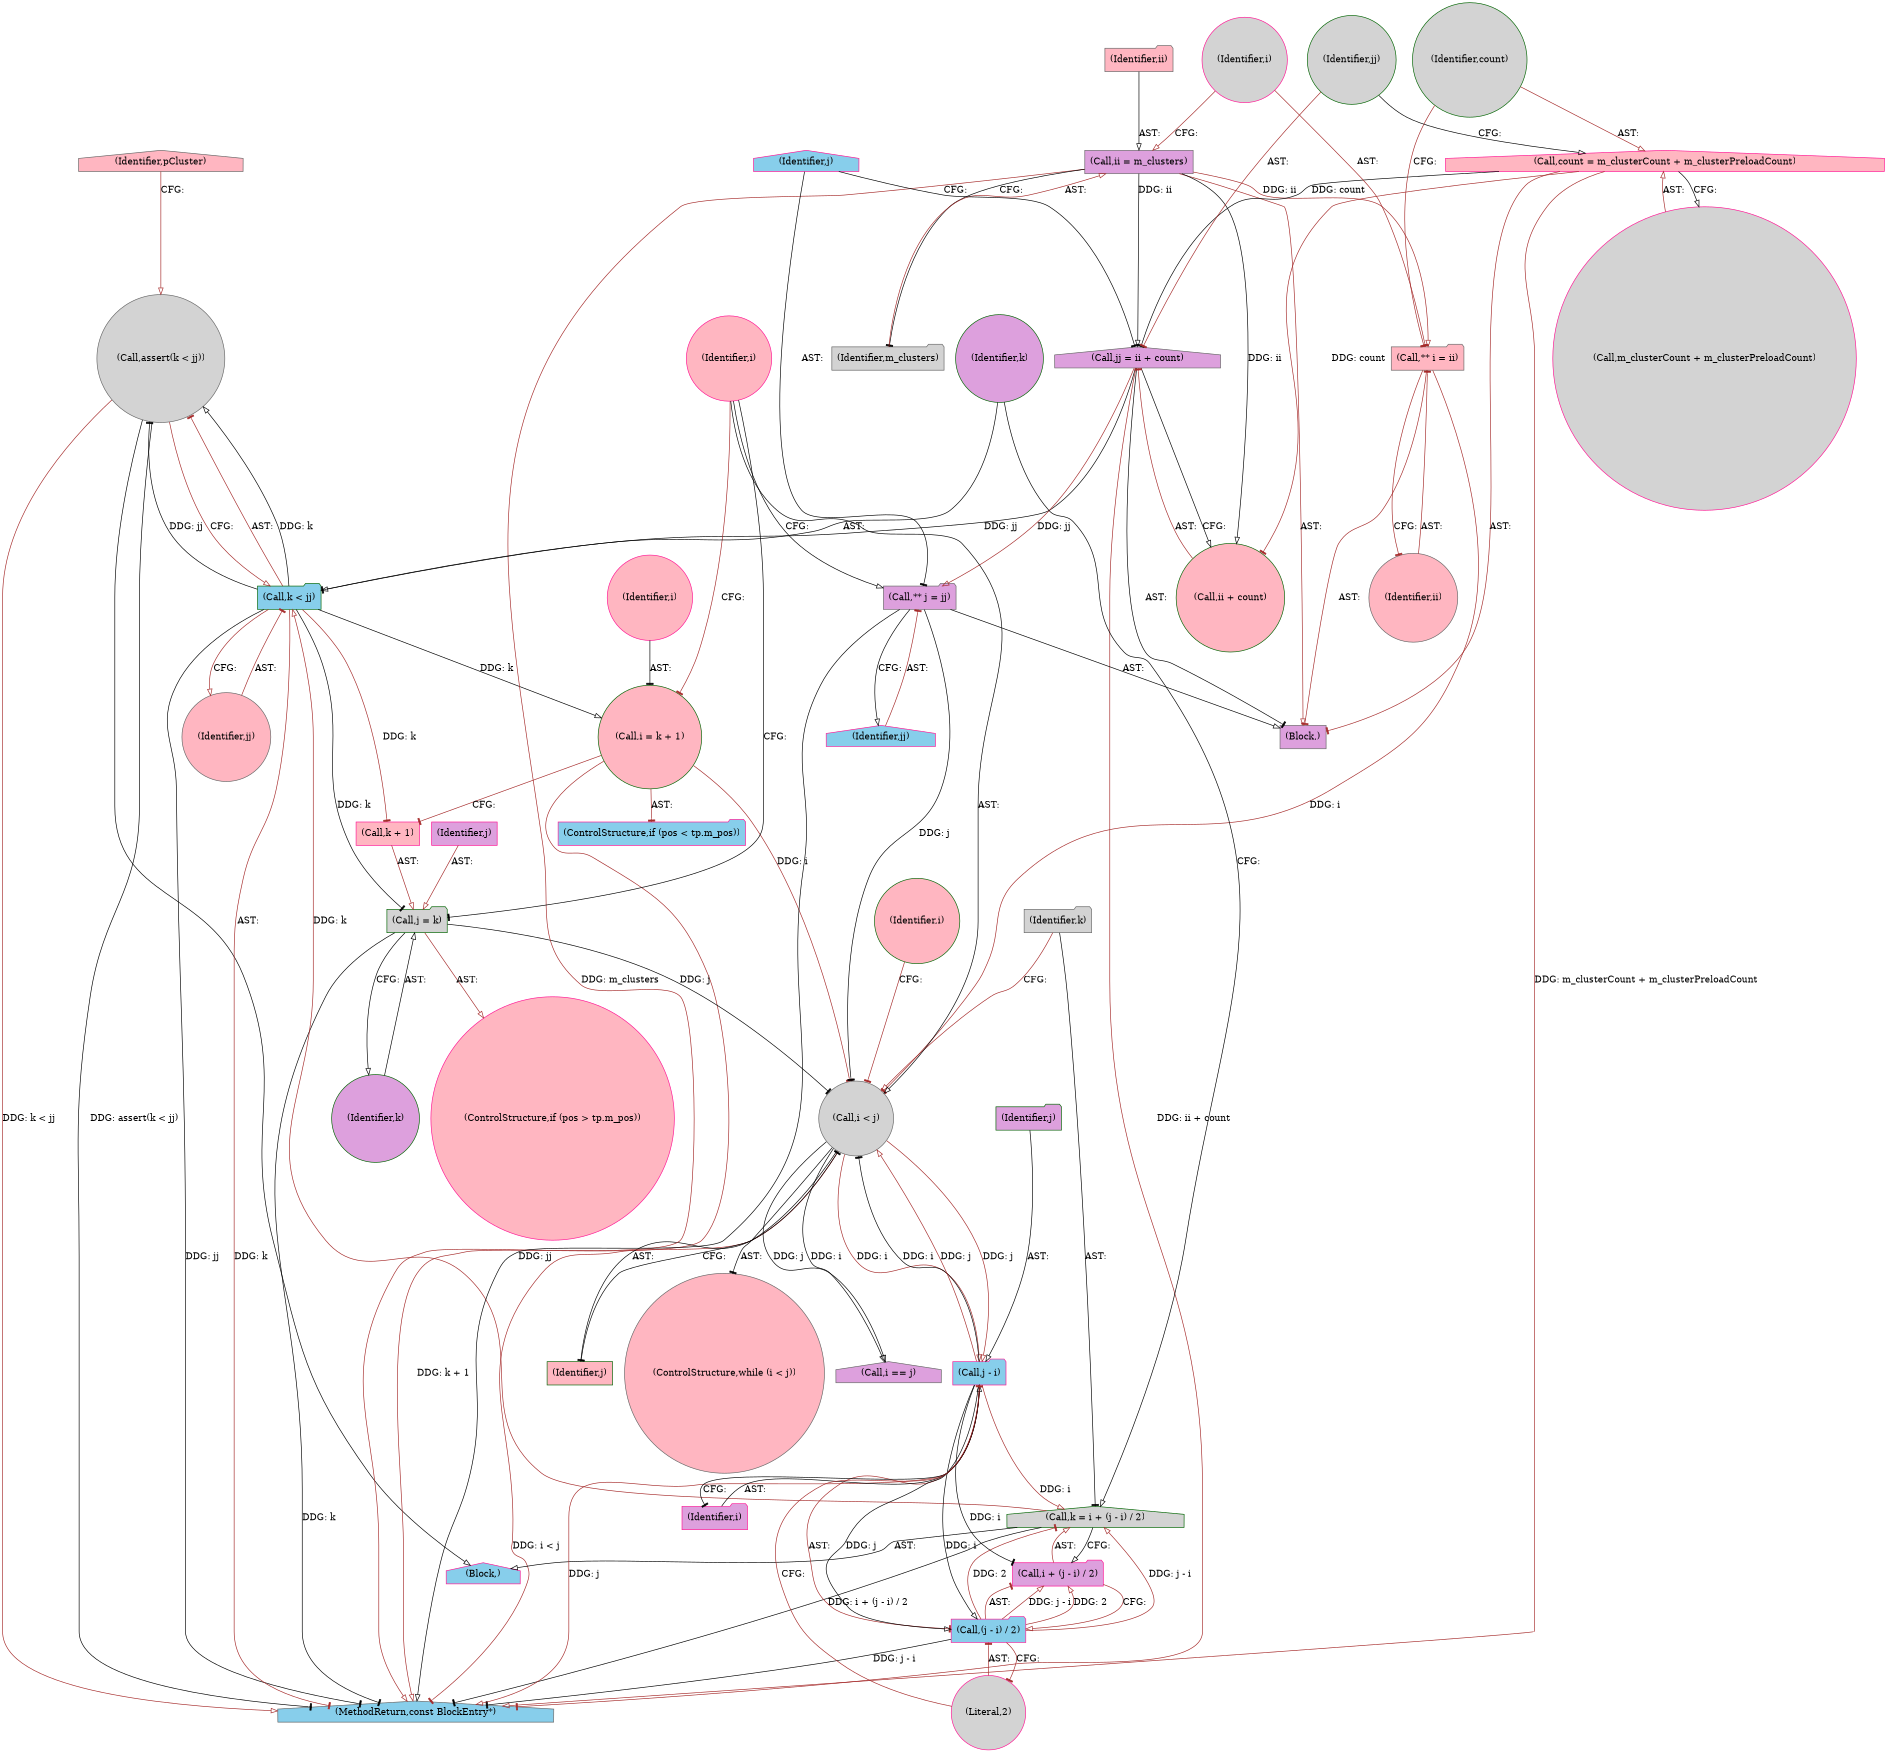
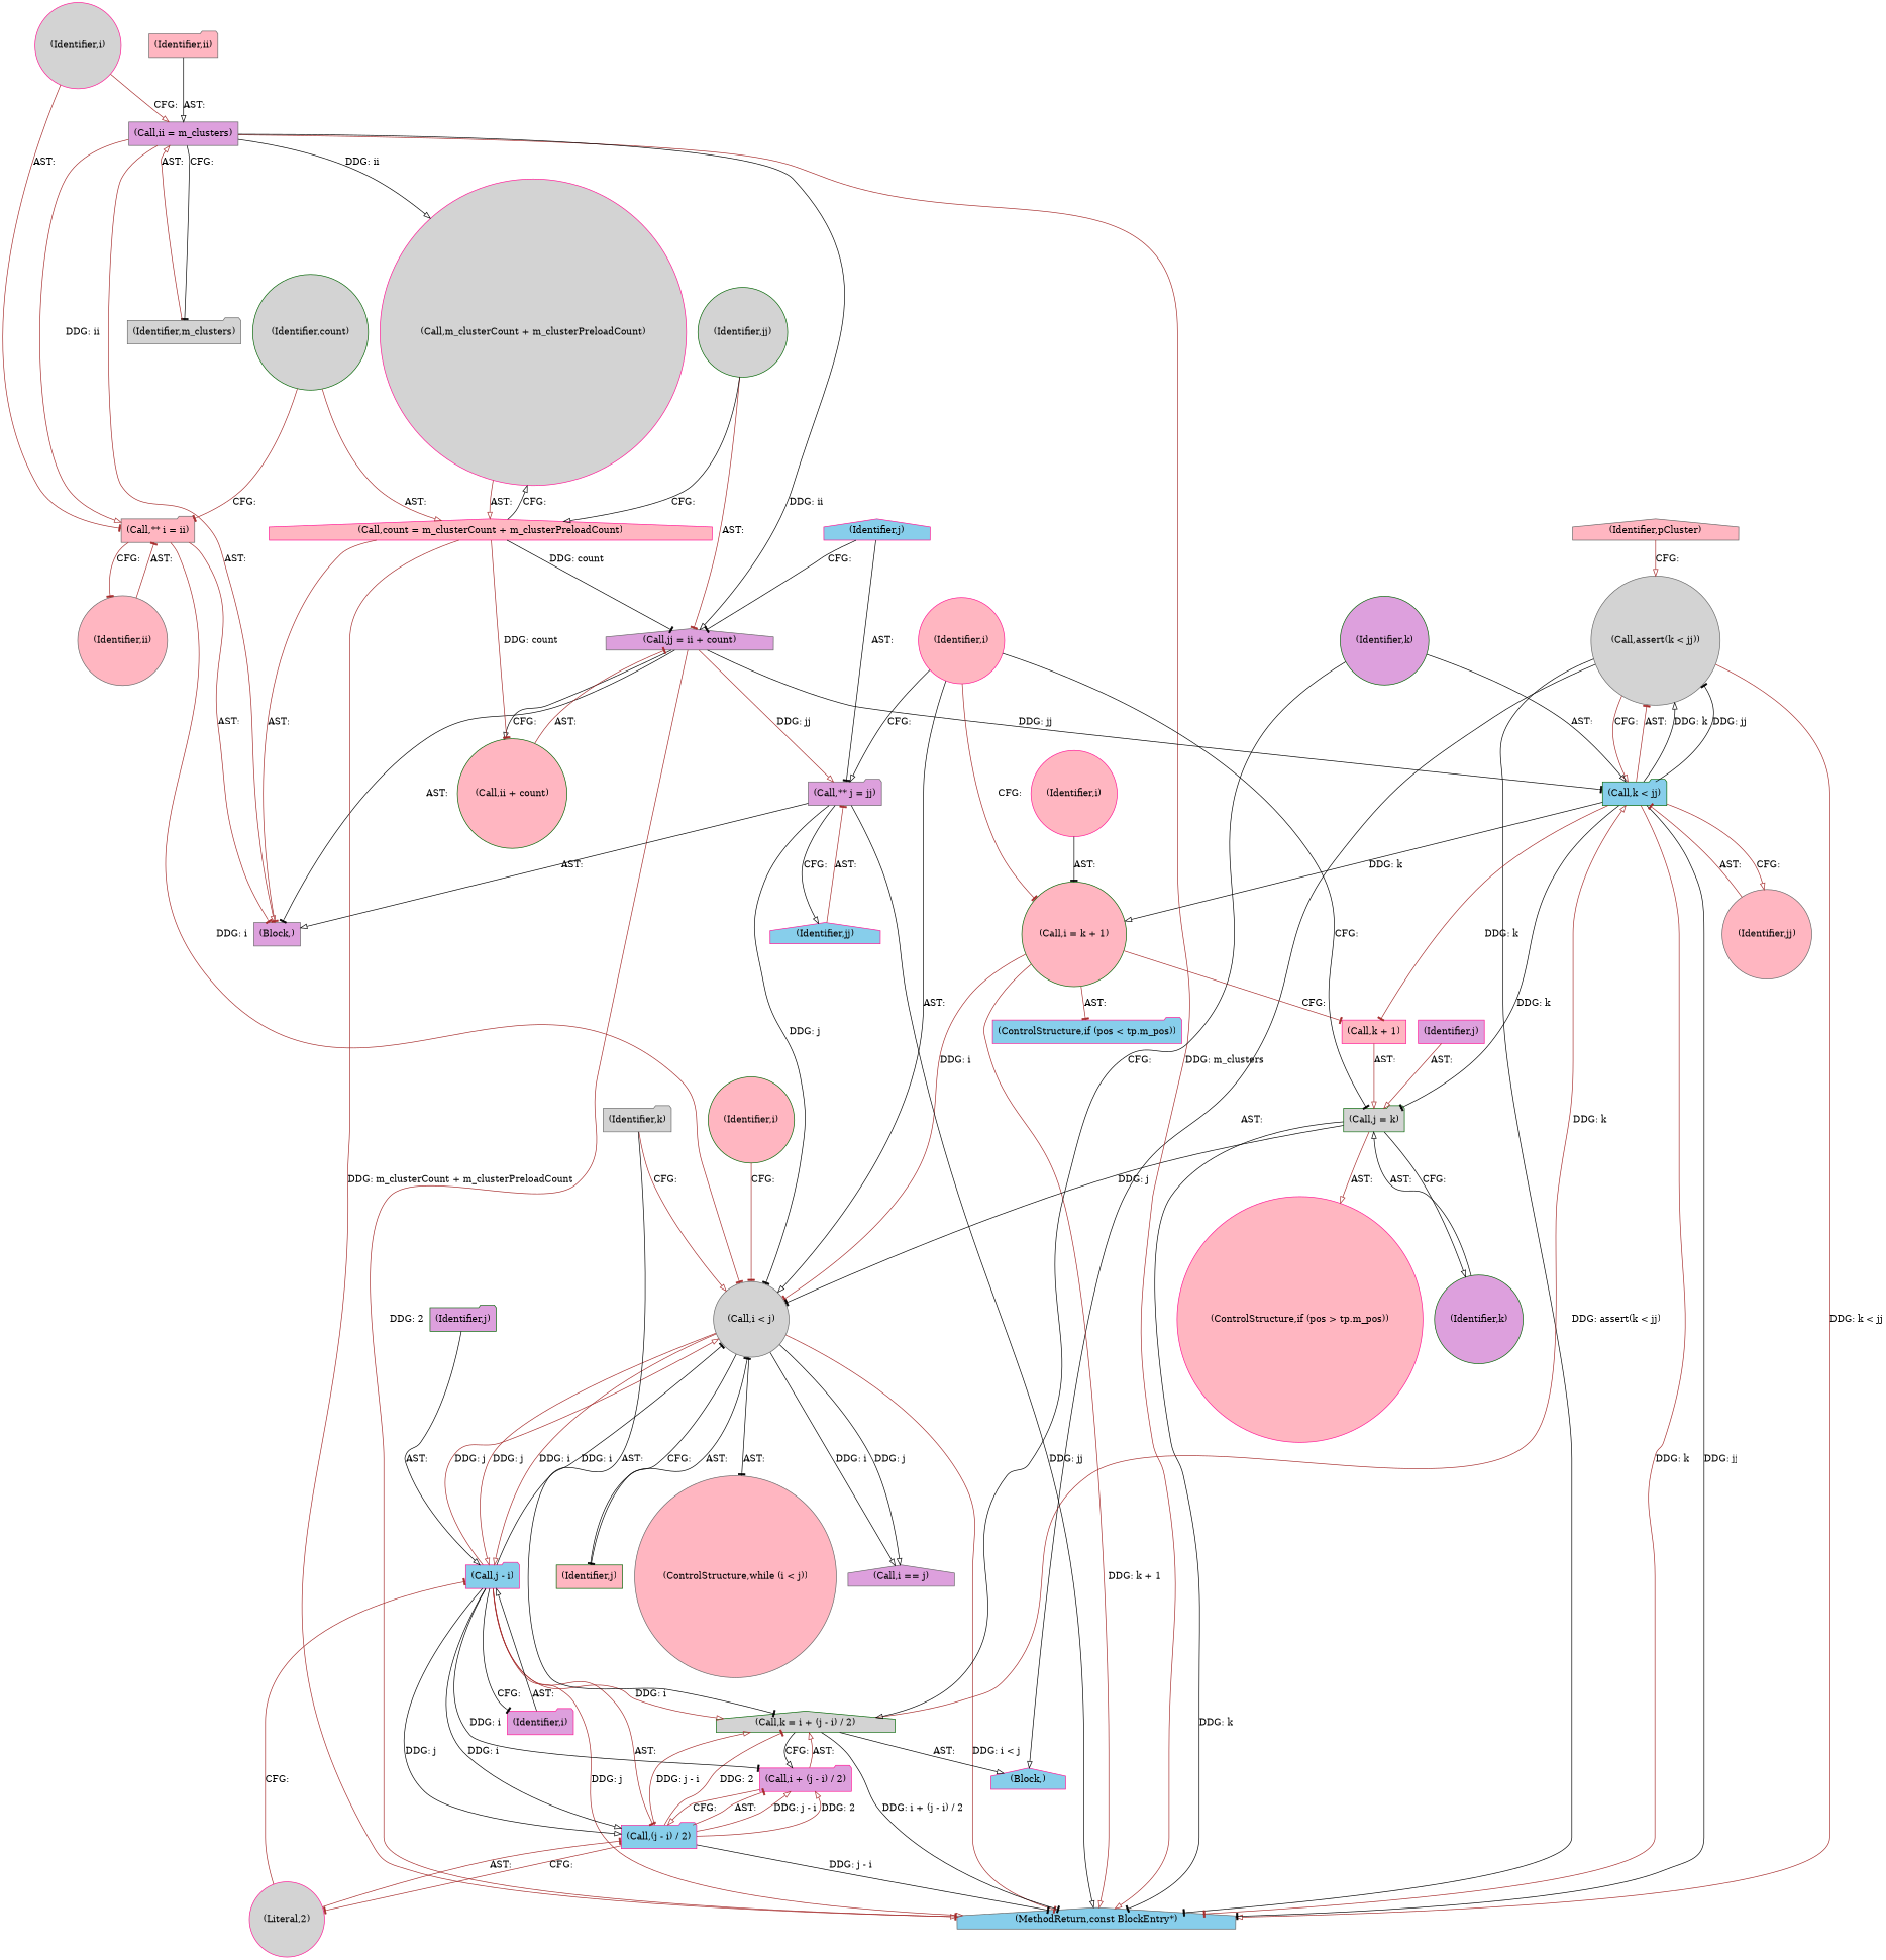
  digraph {
    node [color=deeppink fillcolor=lightpink shape=circle style=filled]
    edge [arrowhead=onormal color=brown]
    n1 [color=gray40 fillcolor=lightgrey label="(Call,assert(k < jj))"]
    n2 [color=darkgreen fillcolor=skyblue label="(Call,k < jj)" shape=folder]
    n3 [color=gray40 fillcolor=skyblue label="(MethodReturn,const BlockEntry*)" shape=house]
    n4 [fillcolor=skyblue label="(Block,)" shape=house]
    n5 [color=darkgreen label="(Call,i = k + 1)"]
    n6 [color=darkgreen fillcolor=lightgrey label="(Call,j = k)" shape=folder]
    n7 [label="(Call,k + 1)" shape=box]
    n8 [color=gray40 label="(Identifier,jj)"]
    n9 [color=gray40 fillcolor=lightgrey label="(Call,i < j)"]
    n10 [fillcolor=skyblue label="(ControlStructure,if (pos < tp.m_pos))" shape=folder]
    n11 [color=darkgreen fillcolor=plum label="(Identifier,k)"]
    n12 [label="(ControlStructure,if (pos > tp.m_pos))"]
    n13 [color=darkgreen fillcolor=lightgrey label="(Call,k = i + (j - i) / 2)" shape=house]
    n14 [fillcolor=plum label="(Call,i + (j - i) / 2)" shape=folder]
    n15 [fillcolor=skyblue label="(Call,(j - i) / 2)" shape=folder]
    n16 [fillcolor=skyblue label="(Call,j - i)" shape=folder]
    n17 [fillcolor=plum label="(Identifier,i)" shape=folder]
    n18 [color=darkgreen label="(Identifier,j)" shape=box]
    n19 [color=gray40 label="(ControlStructure,while (i < j))"]
    n20 [color=gray40 fillcolor=plum label="(Call,i == j)" shape=house]
    n21 [fillcolor=lightgrey label="(Literal,2)"]
    n22 [color=gray40 label="(Call,** i = ii)" shape=folder]
    n23 [color=gray40 label="(Identifier,ii)"]
    n24 [color=gray40 fillcolor=plum label="(Block,)" shape=box]
    n25 [color=gray40 fillcolor=plum label="(Call,ii = m_clusters)" shape=box]
    n26 [color=gray40 fillcolor=plum label="(Call,jj = ii + count)" shape=house]
    n27 [color=darkgreen label="(Call,ii + count)"]
    n28 [color=gray40 fillcolor=lightgrey label="(Identifier,m_clusters)" shape=folder]
    n29 [color=gray40 fillcolor=plum label="(Call,** j = jj)" shape=folder]
    n30 [fillcolor=skyblue label="(Identifier,jj)" shape=house]
    n31 [label="(Call,count = m_clusterCount + m_clusterPreloadCount)" shape=house]
    n32 [fillcolor=lightgrey label="(Call,m_clusterCount + m_clusterPreloadCount)"]
    n33 [fillcolor=skyblue label="(Identifier,j)" shape=house]
    n34 [color=darkgreen fillcolor=plum label="(Identifier,j)" shape=folder]
    n35 [color=gray40 label="(Identifier,ii)" shape=folder]
    n36 [color=darkgreen fillcolor=lightgrey label="(Identifier,count)"]
    n37 [fillcolor=lightgrey label="(Identifier,i)"]
    n38 [label="(Identifier,i)"]
    n39 [color=darkgreen fillcolor=lightgrey label="(Identifier,jj)"]
    n40 [color=gray40 fillcolor=lightgrey label="(Identifier,k)" shape=folder]
    n41 [fillcolor=plum label="(Identifier,j)" shape=box]
    n42 [label="(Identifier,i)"]
    n43 [color=darkgreen label="(Identifier,i)"]
    n44 [color=darkgreen fillcolor=plum label="(Identifier,k)"]
    n45 [color=gray40 label="(Identifier,pCluster)" shape=house]
    n1 -> n2 [label="CFG: "]
    n1 -> n3 [label="DDG: k < jj"]
    n1 -> n3 [arrowhead=tee color=black label="DDG: assert(k < jj)"]
    n1 -> n4 [color=black label="AST: "]
    n2 -> n1 [arrowhead=tee label="AST: "]
    n2 -> n1 [color=black label="DDG: k"]
    n2 -> n1 [arrowhead=tee color=black label="DDG: jj"]
    n2 -> n3 [arrowhead=tee color=black label="DDG: jj"]
    n2 -> n3 [arrowhead=tee label="DDG: k"]
    n2 -> n5 [color=black label="DDG: k"]
    n2 -> n6 [arrowhead=tee color=black label="DDG: k"]
    n2 -> n7 [arrowhead=tee label="DDG: k"]
    n2 -> n8 [label="CFG: "]
    n5 -> n3 [label="DDG: k + 1"]
    n5 -> n7 [arrowhead=tee label="CFG: "]
    n5 -> n9 [arrowhead=tee label="DDG: i"]
    n5 -> n10 [arrowhead=tee label="AST: "]
    n6 -> n3 [arrowhead=tee color=black label="DDG: k"]
    n6 -> n9 [arrowhead=tee color=black label="DDG: j"]
    n6 -> n11 [color=black label="CFG: "]
    n6 -> n12 [label="AST: "]
    n7 -> n6 [label="AST: "]
    n8 -> n2 [arrowhead=tee label="AST: "]
    n9 -> n3 [arrowhead=tee label="DDG: i < j"]
    n9 -> n16 [label="DDG: j"]
    n9 -> n16 [label="DDG: i"]
    n9 -> n18 [arrowhead=tee color=black label="CFG: "]
    n9 -> n19 [arrowhead=tee color=black label="AST: "]
    n9 -> n20 [color=black label="DDG: i"]
    n9 -> n20 [color=black label="DDG: j"]
    n11 -> n6 [color=black label="AST: "]
    n13 -> n2 [label="DDG: k"]
    n13 -> n3 [arrowhead=tee color=black label="DDG: i + (j - i) / 2"]
    n13 -> n4 [color=black label="AST: "]
    n13 -> n14 [color=black label="CFG: "]
    n14 -> n13 [label="AST: "]
    n14 -> n15 [label="CFG: "]
    n15 -> n3 [arrowhead=tee color=black label="DDG: j - i"]
    n15 -> n13 [label="DDG: j - i"]
    n15 -> n13 [arrowhead=tee label="DDG: 2"]
    n15 -> n14 [arrowhead=tee label="AST: "]
    n15 -> n14 [label="DDG: j - i"]
    n15 -> n14 [label="DDG: 2"]
    n15 -> n21 [arrowhead=tee label="CFG: "]
    n16 -> n3 [label="DDG: j"]
    n16 -> n9 [arrowhead=tee color=black label="DDG: i"]
    n16 -> n9 [label="DDG: j"]
    n16 -> n13 [label="DDG: i"]
    n16 -> n14 [arrowhead=tee color=black label="DDG: i"]
    n16 -> n15 [arrowhead=tee label="AST: "]
    n16 -> n15 [color=black label="DDG: j"]
    n16 -> n15 [color=black label="DDG: i"]
    n16 -> n17 [arrowhead=tee color=black label="CFG: "]
    n17 -> n16 [color=black label="AST: "]
    n18 -> n9 [arrowhead=tee color=black label="AST: "]
    n21 -> n15 [arrowhead=tee label="AST: "]
    n21 -> n16 [arrowhead=tee label="CFG: "]
    n22 -> n9 [arrowhead=tee label="DDG: i"]
    n22 -> n23 [arrowhead=tee label="CFG: "]
    n22 -> n24 [arrowhead=tee label="AST: "]
    n23 -> n22 [arrowhead=tee label="AST: "]
    n25 -> n3 [label="DDG: m_clusters"]
    n25 -> n22 [label="DDG: ii"]
    n25 -> n24 [label="AST: "]
    n25 -> n26 [color=black label="DDG: ii"]
-   n25 -> n27 [color=black label="DDG: ii"]
+   n25 -> n32 [color=black label="DDG: ii"]
    n25 -> n28 [arrowhead=tee color=black label="CFG: "]
    n26 -> n2 [arrowhead=tee color=black label="DDG: jj"]
-   n26 -> n3 [arrowhead=tee label="DDG: ii + count"]
+   n26 -> n3 [arrowhead=tee label="DDG: 2"]
    n26 -> n24 [arrowhead=tee color=black label="AST: "]
    n26 -> n27 [color=black label="CFG: "]
    n26 -> n29 [label="DDG: jj"]
    n27 -> n26 [arrowhead=tee label="AST: "]
    n28 -> n25 [label="AST: "]
    n29 -> n3 [color=black label="DDG: jj"]
    n29 -> n9 [arrowhead=tee color=black label="DDG: j"]
    n29 -> n24 [color=black label="AST: "]
    n29 -> n30 [color=black label="CFG: "]
    n30 -> n29 [arrowhead=tee label="AST: "]
    n31 -> n3 [label="DDG: m_clusterCount + m_clusterPreloadCount"]
    n31 -> n24 [arrowhead=tee label="AST: "]
    n31 -> n26 [arrowhead=tee color=black label="DDG: count"]
    n31 -> n27 [arrowhead=tee label="DDG: count"]
    n31 -> n32 [color=black label="CFG: "]
    n32 -> n31 [label="AST: "]
    n33 -> n26 [arrowhead=tee color=black label="CFG: "]
    n33 -> n29 [arrowhead=tee color=black label="AST: "]
    n34 -> n16 [color=black label="AST: "]
    n35 -> n25 [color=black label="AST: "]
    n36 -> n22 [arrowhead=tee label="CFG: "]
    n36 -> n31 [label="AST: "]
    n37 -> n22 [arrowhead=tee label="AST: "]
    n37 -> n25 [label="CFG: "]
    n38 -> n5 [arrowhead=tee color=black label="AST: "]
    n39 -> n26 [arrowhead=tee label="AST: "]
    n39 -> n31 [color=black label="CFG: "]
    n40 -> n9 [label="CFG: "]
    n40 -> n13 [arrowhead=tee color=black label="AST: "]
    n41 -> n6 [label="AST: "]
    n42 -> n5 [arrowhead=tee label="CFG: "]
    n42 -> n6 [arrowhead=tee color=black label="CFG: "]
    n42 -> n9 [color=black label="AST: "]
    n42 -> n29 [color=black label="CFG: "]
    n43 -> n9 [arrowhead=tee label="CFG: "]
    n44 -> n2 [color=black label="AST: "]
    n44 -> n13 [color=black label="CFG: "]
    n45 -> n1 [label="CFG: "]
  }
